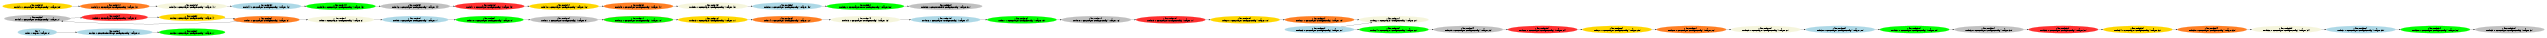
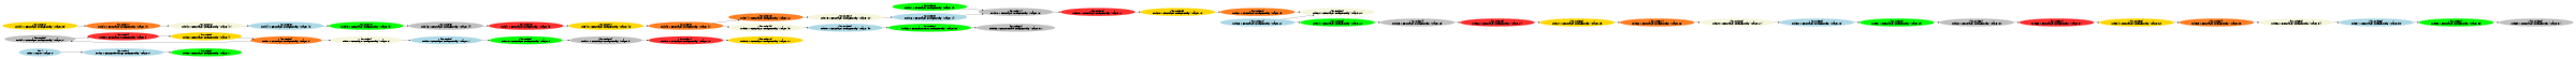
  digraph {
    rankdir=LR
    node [color=lightblue style=filled]
    n1 [label="[in: node1]\nnode2 -- GPT2Embeddings(config=config) (vLayer 0)"]
    n2 [color=green label="[in: node2]\nnode3 -- GPT2Layer(config=config) (vLayer 1)"]
    n3 [color=grey label="[in: node3]\nnode4 -- GPT2Layer(config=config) (vLayer 2)"]
    n4 [color=firebrick1 label="[in: node4]\nnode5 -- GPT2Layer(config=config) (vLayer 3)"]
    n5 [color=gold label="[in: node5]\nnode6 -- GPT2Layer(config=config) (vLayer 4)"]
    n6 [color=chocolate1 label="[in: node6]\nnode7 -- GPT2Layer(config=config) (vLayer 5)"]
    n7 [color=beige label="[in: node7]\nnode8 -- GPT2Layer(config=config) (vLayer 6)"]
    n8 [label="[in: node8]\nnode9 -- GPT2Layer(config=config) (vLayer 7)"]
    n9 [color=green label="[in: node9]\nnode10 -- GPT2Layer(config=config) (vLayer 8)"]
    n10 [color=grey label="[in: node10]\nnode11 -- GPT2Layer(config=config) (vLayer 9)"]
-   n11 [color=firebrick1 label="[in: node11]\nnode12 -- GPT2Layer(config=config) (vLayer 10)" fillcolor=green]
+   n11 [color=firebrick1 label="[in: node11]\nnode12 -- GPT2Layer(config=config) (vLayer 10)"]
    n12 [color=gold label="[in: node12]\nnode13 -- GPT2Layer(config=config) (vLayer 11)"]
    n13 [color=chocolate1 label="[in: node13]\nnode14 -- GPT2Layer(config=config) (vLayer 12)"]
    n14 [color=beige label="[in: node14]\nnode15 -- GPT2Layer(config=config) (vLayer 13)"]
    n15 [label="[in: node15]\nnode16 -- GPT2Layer(config=config) (vLayer 14)"]
    n16 [color=green label="[in: node16]\nnode17 -- GPT2Layer(config=config) (vLayer 15)"]
    n17 [color=grey label="[in: node17]\nnode18 -- GPT2Layer(config=config) (vLayer 16)"]
    n18 [color=firebrick1 label="[in: node18]\nnode19 -- GPT2Layer(config=config) (vLayer 17)"]
    n19 [color=gold label="[in: node19]\nnode20 -- GPT2Layer(config=config) (vLayer 18)"]
    n20 [color=chocolate1 label="[in: node20]\nnode21 -- GPT2Layer(config=config) (vLayer 19)"]
    n21 [color=beige label="[in: node21]\nnode22 -- GPT2Layer(config=config) (vLayer 20)"]
    n22 [label="[in: node22]\nnode23 -- GPT2Layer(config=config) (vLayer 21)"]
    n23 [color=green label="[in: node23]\nnode24 -- GPT2Layer(config=config) (vLayer 22)"]
    n24 [color=grey label="[in: node24]\nnode25 -- GPT2Layer(config=config) (vLayer 23)"]
    n25 [color=firebrick1 label="[in: node25]\nnode26 -- GPT2Layer(config=config) (vLayer 24)"]
    n26 [color=gold label="[in: node26]\nnode27 -- GPT2Layer(config=config) (vLayer 25)"]
    n27 [color=chocolate1 label="[in: node27]\nnode28 -- GPT2Layer(config=config) (vLayer 26)"]
    n28 [color=beige label="[in: node28]\nnode29 -- GPT2Layer(config=config) (vLayer 27)"]
    n29 [label="[in: node29]\nnode30 -- GPT2Layer(config=config) (vLayer 28)"]
    n30 [color=green label="[in: node30]\nnode31 -- GPT2Layer(config=config) (vLayer 29)"]
    n31 [color=grey label="[in: node31]\nnode32 -- GPT2Layer(config=config) (vLayer 30)"]
    n32 [color=firebrick1 label="[in: node32]\nnode33 -- GPT2Layer(config=config) (vLayer 31)"]
    n33 [color=gold label="[in: node33]\nnode34 -- GPT2Layer(config=config) (vLayer 32)"]
    n34 [color=chocolate1 label="[in: node34]\nnode35 -- GPT2Layer(config=config) (vLayer 33)"]
    n35 [color=beige label="[in: node35]\nnode36 -- GPT2Layer(config=config) (vLayer 34)"]
    n36 [label="[in: node36]\nnode37 -- GPT2Layer(config=config) (vLayer 35)"]
    n37 [color=green label="[in: node37]\nnode38 -- GPT2Layer(config=config) (vLayer 36)"]
    n38 [color=grey label="[in: node38]\nnode39 -- GPT2Layer(config=config) (vLayer 37)"]
    n39 [color=gold label="[in: node40]\nnode41 -- GPT2Layer(config=config) (vLayer 39)"]
    n40 [color=chocolate1 label="[in: node41]\nnode42 -- GPT2Layer(config=config) (vLayer 40)"]
    n41 [color=beige label="[in: node42]\nnode43 -- GPT2Layer(config=config) (vLayer 41)"]
    n42 [label="[in: node43]\nnode44 -- GPT2Layer(config=config) (vLayer 42)"]
    n43 [color=green label="[in: node44]\nnode45 -- GPT2Layer(config=config) (vLayer 43)"]
    n44 [color=grey label="[in: node45]\nnode46 -- GPT2Layer(config=config) (vLayer 44)"]
    n45 [color=firebrick1 label="[in: node46]\nnode47 -- GPT2Layer(config=config) (vLayer 45)"]
    n46 [color=gold label="[in: node47]\nnode48 -- GPT2Layer(config=config) (vLayer 46)"]
    n47 [color=chocolate1 label="[in: node48]\nnode49 -- GPT2Layer(config=config) (vLayer 47)"]
    n48 [color=beige label="[in: node49]\nnode50 -- GPT2Layer(config=config) (vLayer 48)"]
    n49 [label="[in: node50]\nnode51 -- GPT2Layer(config=config) (vLayer 49)"]
    n50 [color=green label="[in: node51]\nnode52 -- GPT2LayerNorm(config=config) (vLayer 50)"]
    n51 [color=grey label="[in: node52]\nnode53 -- GPT2LMHead(config=config) (vLayer 51)"]
    n52 [label="[in: ]\nnode1 -- Input0 (vLayer 0)"]
    n1 -> n2
    n3 -> n4
    n4 -> n5
    n5 -> n6
    n6 -> n3
    n6 -> n7
    n7 -> n8
    n8 -> n9
    n9 -> n10
    n10 -> n11
    n11 -> n12
-   n12 -> n13
+   n47 -> n13
    n13 -> n14
    n14 -> n15
-   n15 -> n16
+   n15 -> n17
    n16 -> n17
    n17 -> n18
    n18 -> n19
    n19 -> n20
    n20 -> n21
    n22 -> n21
    n22 -> n23
    n23 -> n24
    n24 -> n25
    n25 -> n26
    n26 -> n27
    n27 -> n28
    n28 -> n29
    n29 -> n30
    n30 -> n31
    n31 -> n32
    n32 -> n33
    n33 -> n34
    n34 -> n35
    n35 -> n36
    n36 -> n37
    n37 -> n38
    n39 -> n40
    n40 -> n41
    n41 -> n42
    n42 -> n43
    n43 -> n44
    n44 -> n45
    n45 -> n46
    n46 -> n47
    n47 -> n48
    n48 -> n49
    n49 -> n50
    n50 -> n51
    n52 -> n1
  }
